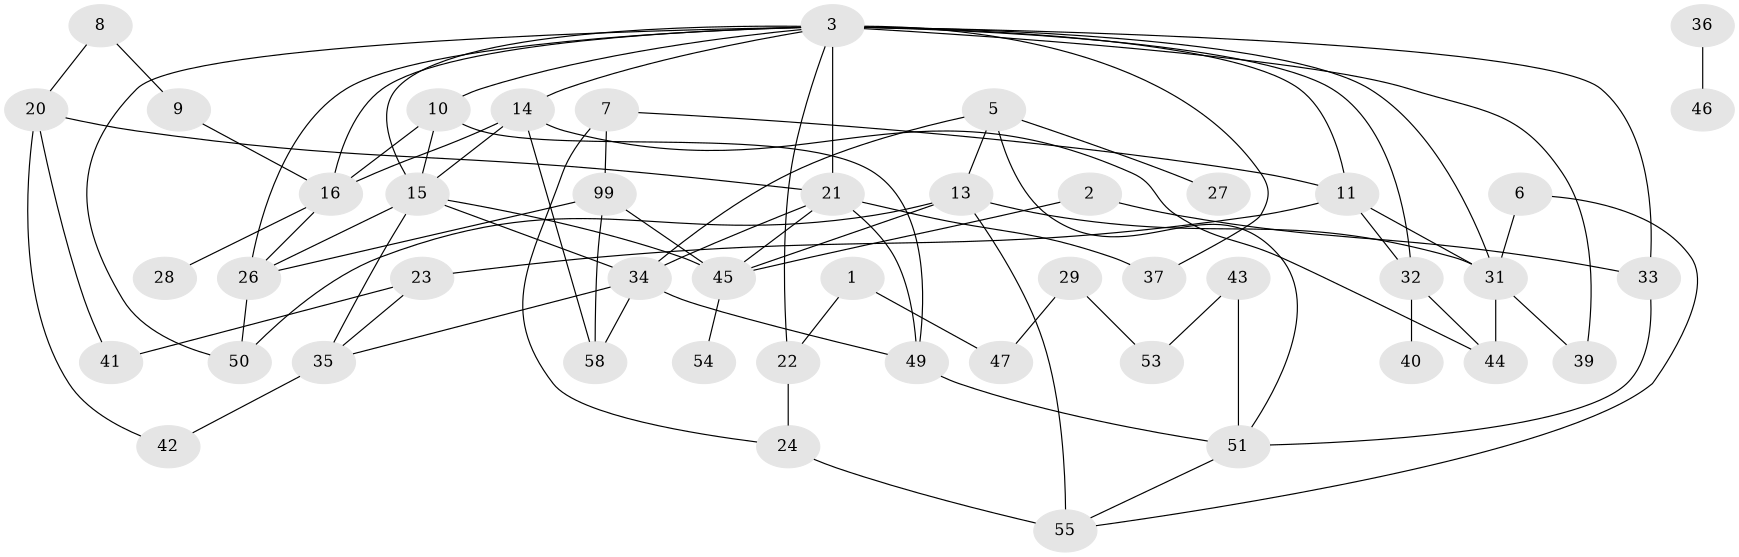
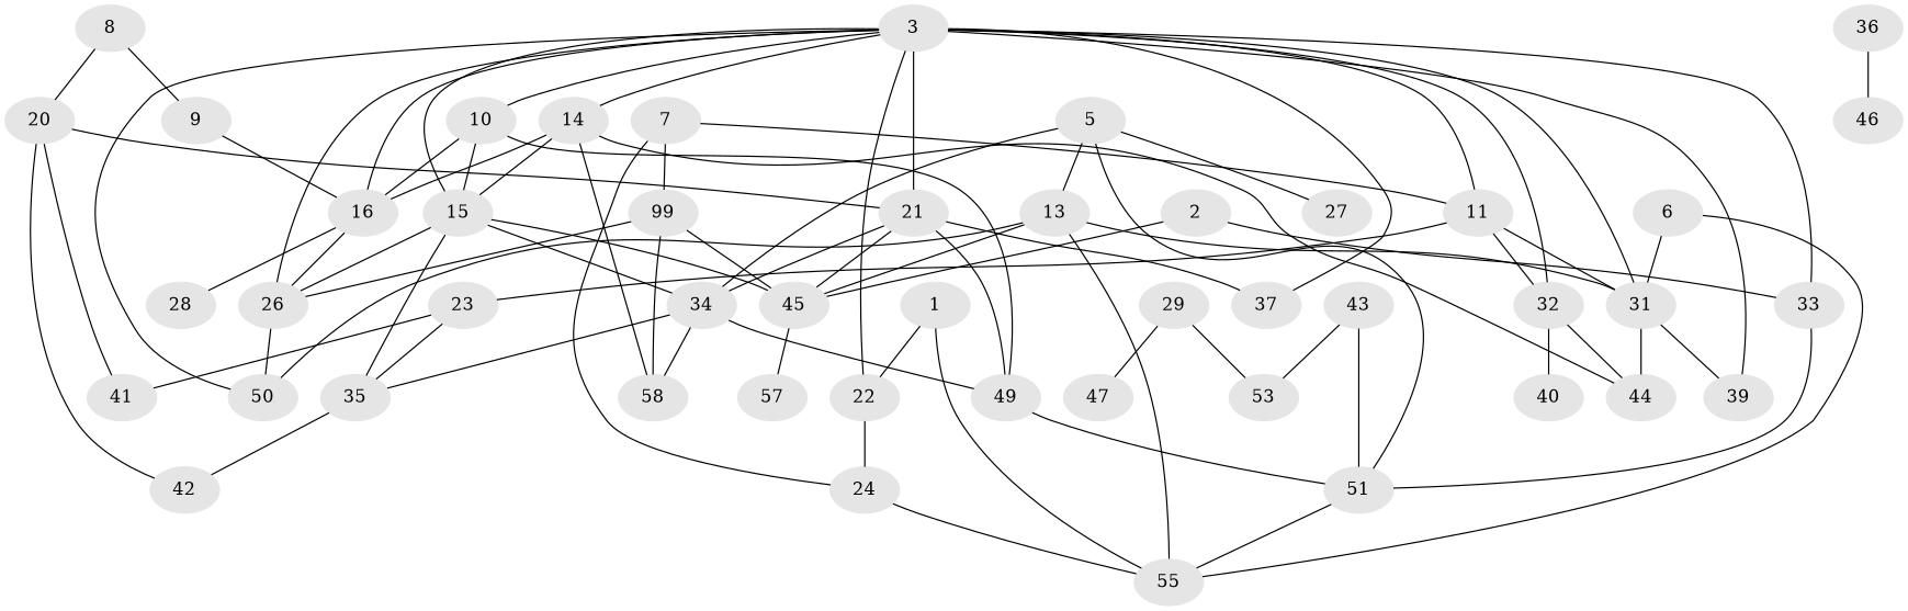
  graph {
    node [color=gray90 style=filled]
    edge [weight=1.0]
    1
    22
    55
    24
    33
    51
    2
    45
-   54
+   54 [label=57]
    3
    10
    11
    14
    15
    16
    21
    26
    31
    32
    37
    39
    50
    49
    23
    44
    58
    34
    35
    28
    40
    5
    13
    27
    6
    7
    n36 [label=99]
    8
    9
    20
    41
    42
    29
    47
    53
    36
    46
    43
    1 -- 22
-   1 -- 47
+   1 -- 55
    22 -- 24
    24 -- 55
    33 -- 51
    51 -- 55
    2 -- 33 [weight=2.0]
    2 -- 45
    45 -- 54
    3 -- 22
    3 -- 33
    3 -- 10
    3 -- 11
    3 -- 14
    3 -- 15
    3 -- 16
    3 -- 21
    3 -- 26
    3 -- 31
    3 -- 32
    3 -- 37
    3 -- 39 [weight=2.0]
    3 -- 50
    10 -- 15
    10 -- 16 [weight=3.0]
    10 -- 49
    11 -- 31
    11 -- 32
    11 -- 23
    14 -- 15
    14 -- 16
    14 -- 44
    14 -- 58
    15 -- 45
    15 -- 26
    15 -- 34
    15 -- 35 [weight=2.0]
    16 -- 26
    16 -- 28
    21 -- 45 [weight=2.0]
    21 -- 37
    21 -- 49
    21 -- 34
    26 -- 50
    31 -- 39
    31 -- 44
    32 -- 44
    32 -- 40 [weight=2.0]
    49 -- 51
    23 -- 35
    23 -- 41
    34 -- 49
    34 -- 58
    34 -- 35
    35 -- 42
    5 -- 51
    5 -- 34
    5 -- 13
    5 -- 27
    13 -- 55
    13 -- 45
    13 -- 31
    13 -- 50
    6 -- 55
    6 -- 31
    7 -- 24
    7 -- 11
    7 -- n36
    n36 -- 45
    n36 -- 26
    n36 -- 58
    8 -- 9
    8 -- 20
    9 -- 16
    20 -- 21
    20 -- 41
    20 -- 42
    29 -- 47
    29 -- 53
    36 -- 46
    43 -- 51
    43 -- 53
  }
